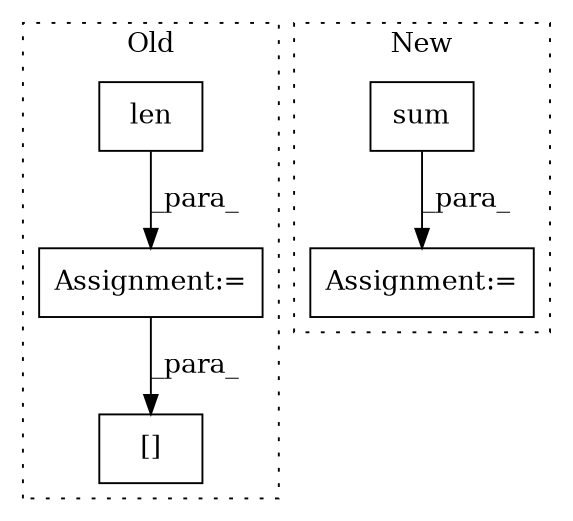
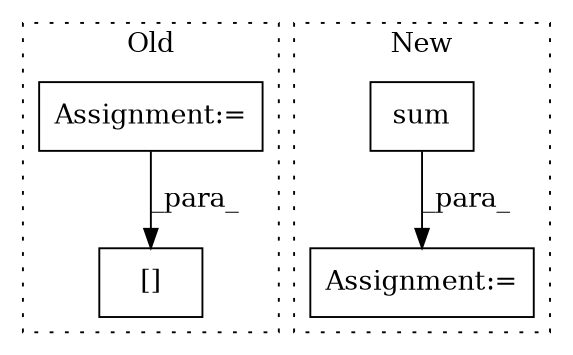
  digraph {
    node [a=32 l="4,1" shape=box]
-   n1 [label=len s="2343,2348"]
    n2 [a=7 l=1 label="Assignment:=" s=2325]
    n3 [a=2 l="2,1" label="[]" s="2366,2369"]
    n4 [label=sum s="2274,2290"]
    n5 [a=7 l=1 label="Assignment:=" s=2251]
    subgraph cluster_1 {
      label=Old
      style=dotted
-     n1
      n2
      n3
    }
    subgraph cluster_2 {
      label=New
      style=dotted
      n4
      n5
    }
-   n1 -> n2 [label=_para_]
    n2 -> n3 [label=_para_]
    n4 -> n5 [label=_para_]
  }
